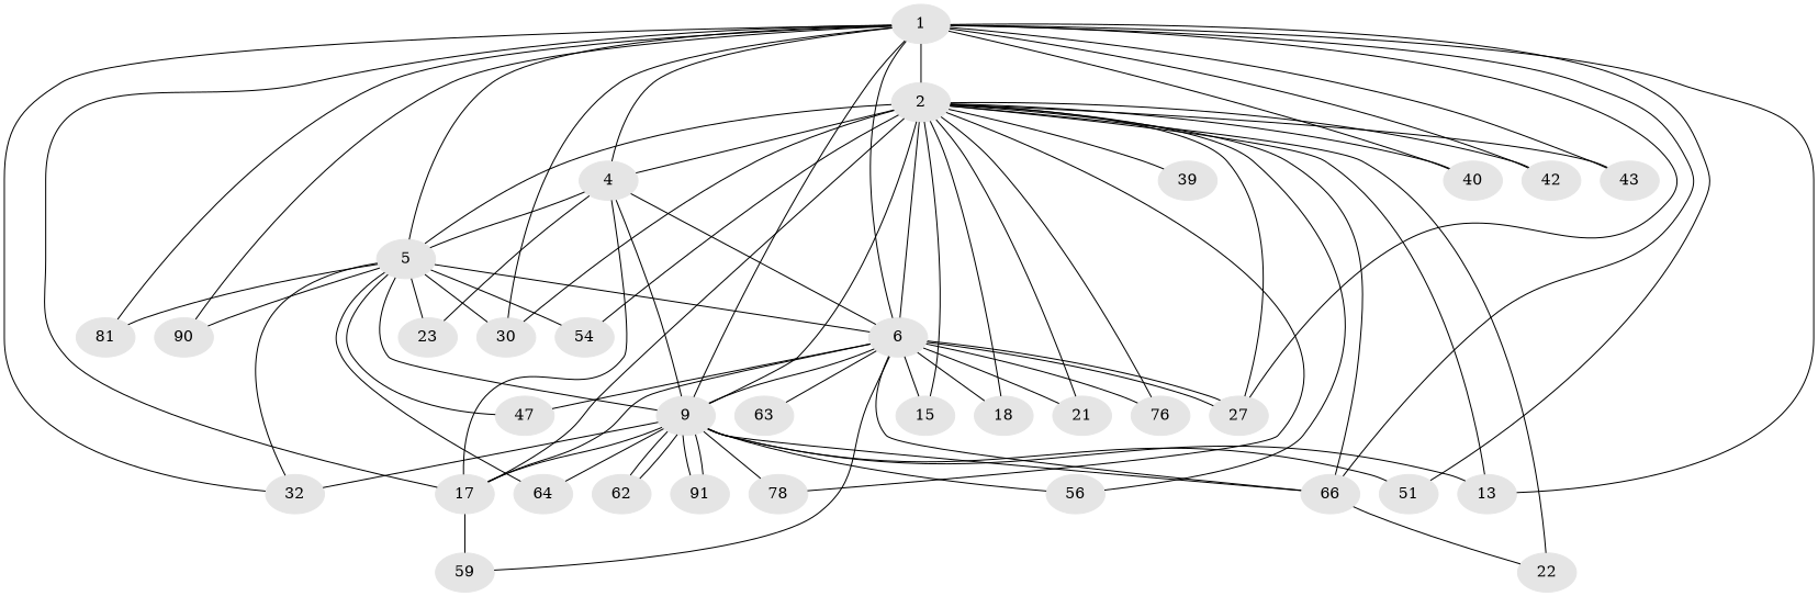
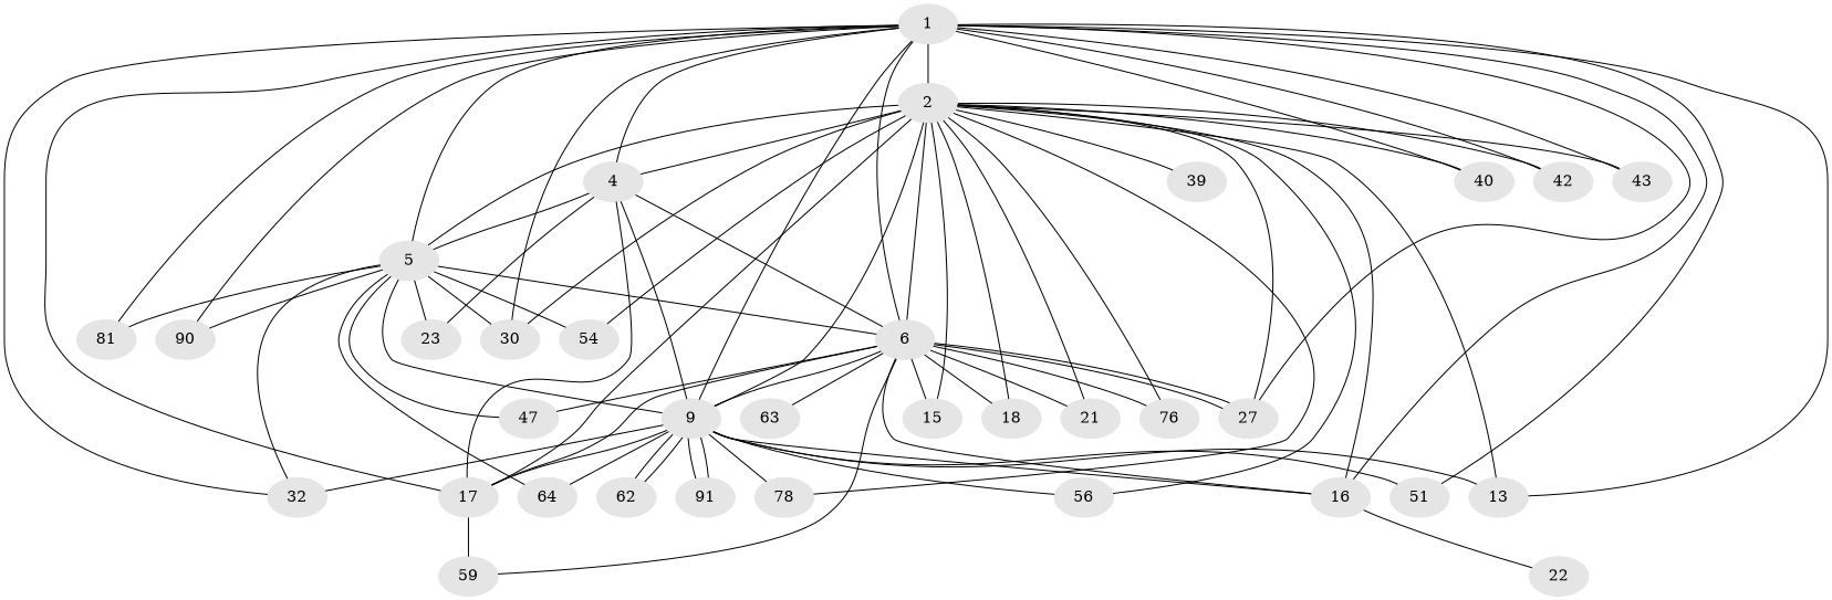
  graph {
    node [color=gray90 style=filled]
    2 [super="+3+28+41+34+20"]
    4
    5
    6 [super="+10+7+67+77+69+68+14+79"]
    9 [super="+25+26+33+45+50"]
    13
-   16 [super="+74+19+46" label=66]
+   16 [super="+74+19+46"]
    17 [super="+57+31+48"]
    27 [super="+36"]
    30 [super="+49+52"]
    40
    42 [super="+60"]
    43
    15
    18 [super="+44+53"]
    21
    22 [super="+55"]
    39
    54
    56
    76
    78
    1
    32 [super="+73+37"]
    51 [super="+71"]
    81
    90
    23
    47 [super="+70"]
    64
    59 [super="+66"]
    63
    62
    91
    2 -- 4 [weight=3]
    2 -- 5 [weight=5]
    2 -- 6 [weight=13]
    2 -- 9 [weight=6]
    2 -- 13
    2 -- 16 [weight=2]
    2 -- 17 [weight=2]
    2 -- 27
    2 -- 30 [weight=2]
    2 -- 40
    2 -- 42
    2 -- 43
    2 -- 15
    2 -- 18 [weight=3]
    2 -- 21
-   2 -- 22 [weight=2]
    2 -- 39 [weight=2]
    2 -- 54
    2 -- 56
    2 -- 76
    2 -- 78
    4 -- 5
    4 -- 6 [weight=5]
    4 -- 9
    4 -- 17
    4 -- 23
    5 -- 6 [weight=4]
    5 -- 9 [weight=3]
    5 -- 30
    5 -- 54
    5 -- 32
    5 -- 81
    5 -- 90
    5 -- 23
    5 -- 47
    5 -- 64
    6 -- 9 [weight=4]
    6 -- 16
    6 -- 17
    6 -- 27
    6 -- 27
    6 -- 15
    6 -- 18
    6 -- 21
    6 -- 76
    6 -- 47 [weight=2]
    6 -- 59
    6 -- 63 [weight=2]
    9 -- 13
    9 -- 16
    9 -- 17 [weight=2]
    9 -- 56
    9 -- 78
    9 -- 32 [weight=2]
    9 -- 51
    9 -- 64
    9 -- 62
    9 -- 62
    9 -- 91
    9 -- 91
    16 -- 22
    17 -- 59 [weight=2]
    1 -- 2 [weight=8]
    1 -- 4
    1 -- 5
    1 -- 6 [weight=3]
    1 -- 9 [weight=2]
    1 -- 13
    1 -- 16
    1 -- 17
    1 -- 27
    1 -- 30
    1 -- 40
    1 -- 42 [weight=2]
    1 -- 43
    1 -- 32
    1 -- 51
    1 -- 81
    1 -- 90
  }
